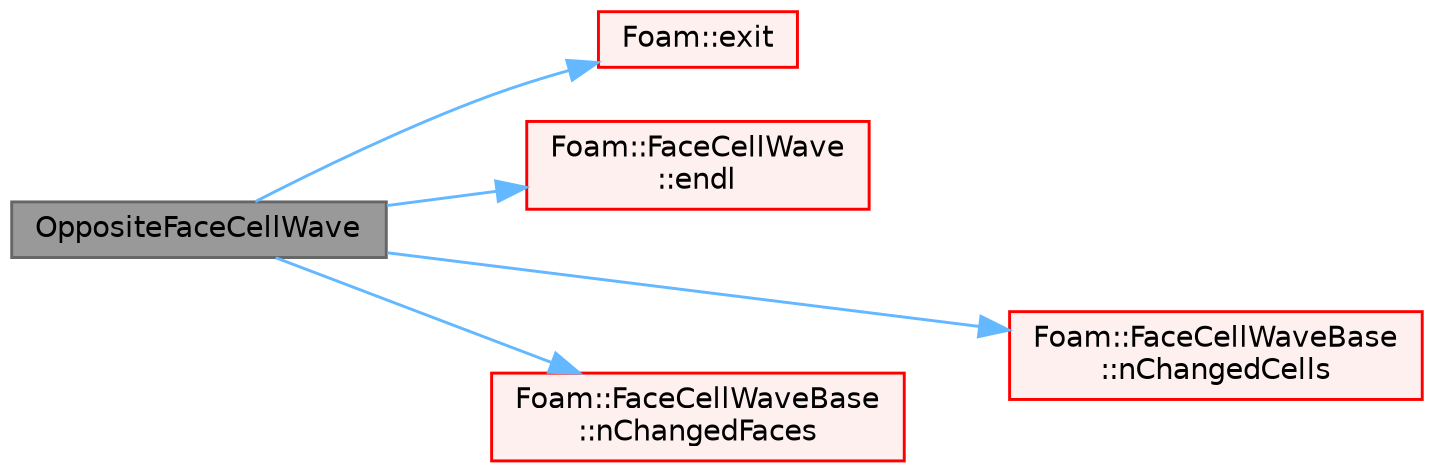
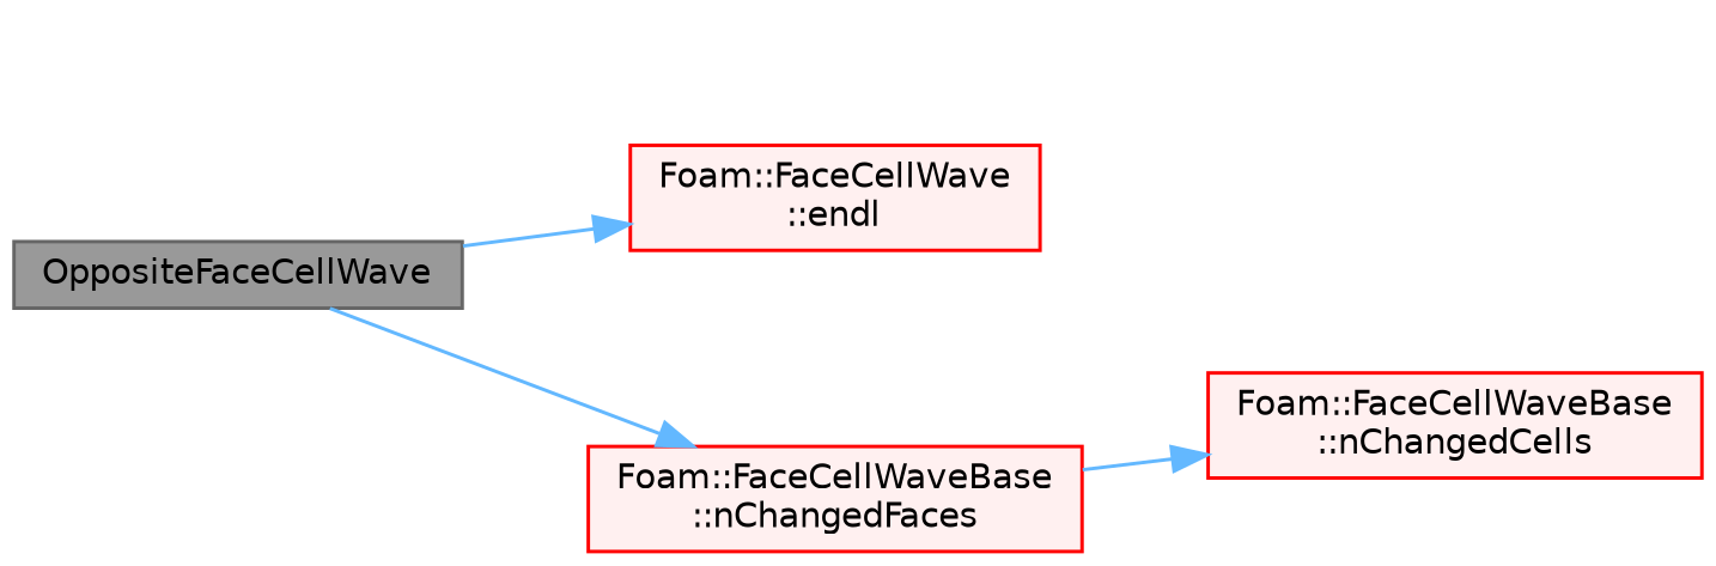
  digraph {
    rankdir=LR
    node [color=red fillcolor="#FFF0F0" fontname=Helvetica fontsize=10 shape=box style=filled]
    edge [color=steelblue1 fontname=Helvetica fontsize=10 labelfontname=Helvetica labelfontsize=10 style=solid]
    n1 [color=gray40 fillcolor=grey60 fontcolor=black height=0.2 label=OppositeFaceCellWave width=0.4]
-   n2 [height=0.2 label="Foam::exit" width=0.4]
    n3 [height=0.2 label="Foam::FaceCellWave\l::endl" width=0.4]
    n4 [height=0.2 label="Foam::FaceCellWaveBase\l::nChangedCells" width=0.4]
    n5 [height=0.2 label="Foam::FaceCellWaveBase\l::nChangedFaces" width=0.4]
-   n1 -> n2
    n1 -> n3
-   n1 -> n4
+   n5 -> n4
    n1 -> n5
  }
